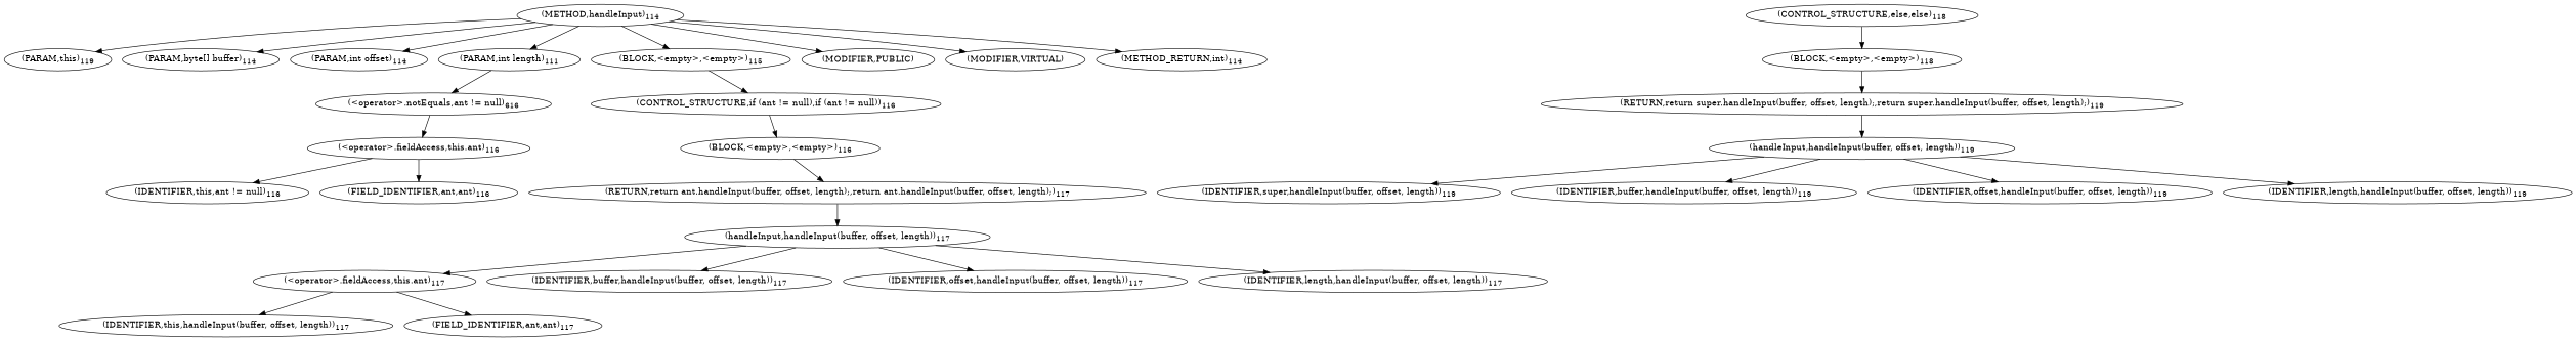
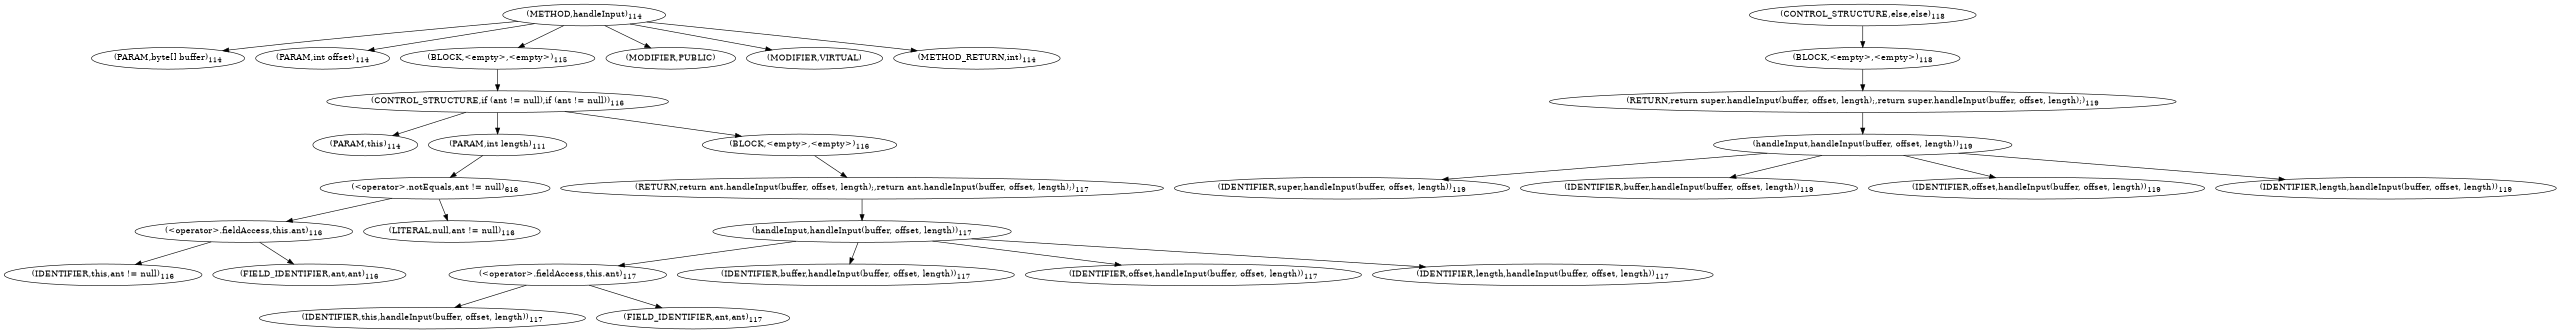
  digraph {
    n1 [label=<(METHOD,handleInput)<SUB>114</SUB>>]
-   n2 [label=<(PARAM,this)<SUB>119</SUB>>]
+   n2 [label=<(PARAM,this)<SUB>114</SUB>>]
    n3 [label=<(PARAM,byte[] buffer)<SUB>114</SUB>>]
    n4 [label=<(PARAM,int offset)<SUB>114</SUB>>]
    n5 [label=<(PARAM,int length)<SUB>111</SUB>>]
    n6 [label=<(BLOCK,&lt;empty&gt;,&lt;empty&gt;)<SUB>115</SUB>>]
    n7 [label=<(MODIFIER,PUBLIC)>]
    n8 [label=<(MODIFIER,VIRTUAL)>]
    n9 [label=<(METHOD_RETURN,int)<SUB>114</SUB>>]
    n10 [label=<(&lt;operator&gt;.notEquals,ant != null)<SUB>616</SUB>>]
    n11 [label=<(CONTROL_STRUCTURE,if (ant != null),if (ant != null))<SUB>116</SUB>>]
    n12 [label=<(BLOCK,&lt;empty&gt;,&lt;empty&gt;)<SUB>116</SUB>>]
    n13 [label=<(&lt;operator&gt;.fieldAccess,this.ant)<SUB>116</SUB>>]
+   n14 [label=<(LITERAL,null,ant != null)<SUB>116</SUB>>]
    n15 [label=<(RETURN,return ant.handleInput(buffer, offset, length);,return ant.handleInput(buffer, offset, length);)<SUB>117</SUB>>]
    n16 [label=<(CONTROL_STRUCTURE,else,else)<SUB>118</SUB>>]
    n17 [label=<(BLOCK,&lt;empty&gt;,&lt;empty&gt;)<SUB>118</SUB>>]
    n18 [label=<(IDENTIFIER,this,ant != null)<SUB>116</SUB>>]
    n19 [label=<(FIELD_IDENTIFIER,ant,ant)<SUB>116</SUB>>]
    n20 [label=<(handleInput,handleInput(buffer, offset, length))<SUB>117</SUB>>]
    n21 [label=<(&lt;operator&gt;.fieldAccess,this.ant)<SUB>117</SUB>>]
    n22 [label=<(IDENTIFIER,buffer,handleInput(buffer, offset, length))<SUB>117</SUB>>]
    n23 [label=<(IDENTIFIER,offset,handleInput(buffer, offset, length))<SUB>117</SUB>>]
    n24 [label=<(IDENTIFIER,length,handleInput(buffer, offset, length))<SUB>117</SUB>>]
    n25 [label=<(IDENTIFIER,this,handleInput(buffer, offset, length))<SUB>117</SUB>>]
    n26 [label=<(FIELD_IDENTIFIER,ant,ant)<SUB>117</SUB>>]
    n27 [label=<(RETURN,return super.handleInput(buffer, offset, length);,return super.handleInput(buffer, offset, length);)<SUB>119</SUB>>]
    n28 [label=<(handleInput,handleInput(buffer, offset, length))<SUB>119</SUB>>]
    n29 [label=<(IDENTIFIER,super,handleInput(buffer, offset, length))<SUB>119</SUB>>]
    n30 [label=<(IDENTIFIER,buffer,handleInput(buffer, offset, length))<SUB>119</SUB>>]
    n31 [label=<(IDENTIFIER,offset,handleInput(buffer, offset, length))<SUB>119</SUB>>]
    n32 [label=<(IDENTIFIER,length,handleInput(buffer, offset, length))<SUB>119</SUB>>]
-   n1 -> n2
+   n11 -> n2
    n1 -> n3
    n1 -> n4
-   n1 -> n5
+   n11 -> n5
    n1 -> n6
    n1 -> n7
    n1 -> n8
    n1 -> n9
    n5 -> n10
    n6 -> n11
    n10 -> n13
+   n10 -> n14
    n11 -> n12
    n12 -> n15
    n13 -> n18
    n13 -> n19
    n15 -> n20
    n16 -> n17
    n17 -> n27
    n20 -> n21
    n20 -> n22
    n20 -> n23
    n20 -> n24
    n21 -> n25
    n21 -> n26
    n27 -> n28
    n28 -> n29
    n28 -> n30
    n28 -> n31
    n28 -> n32
  }
